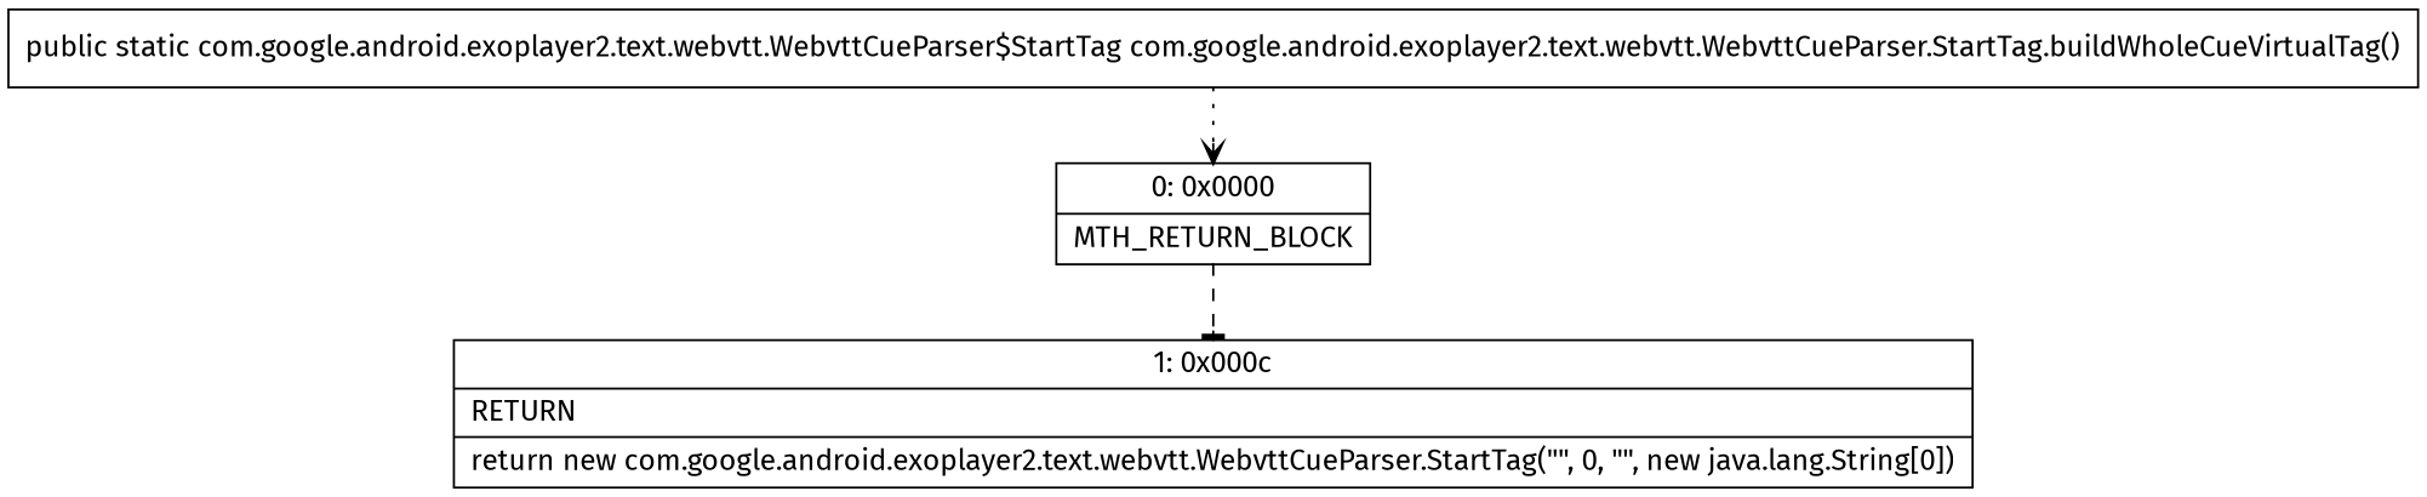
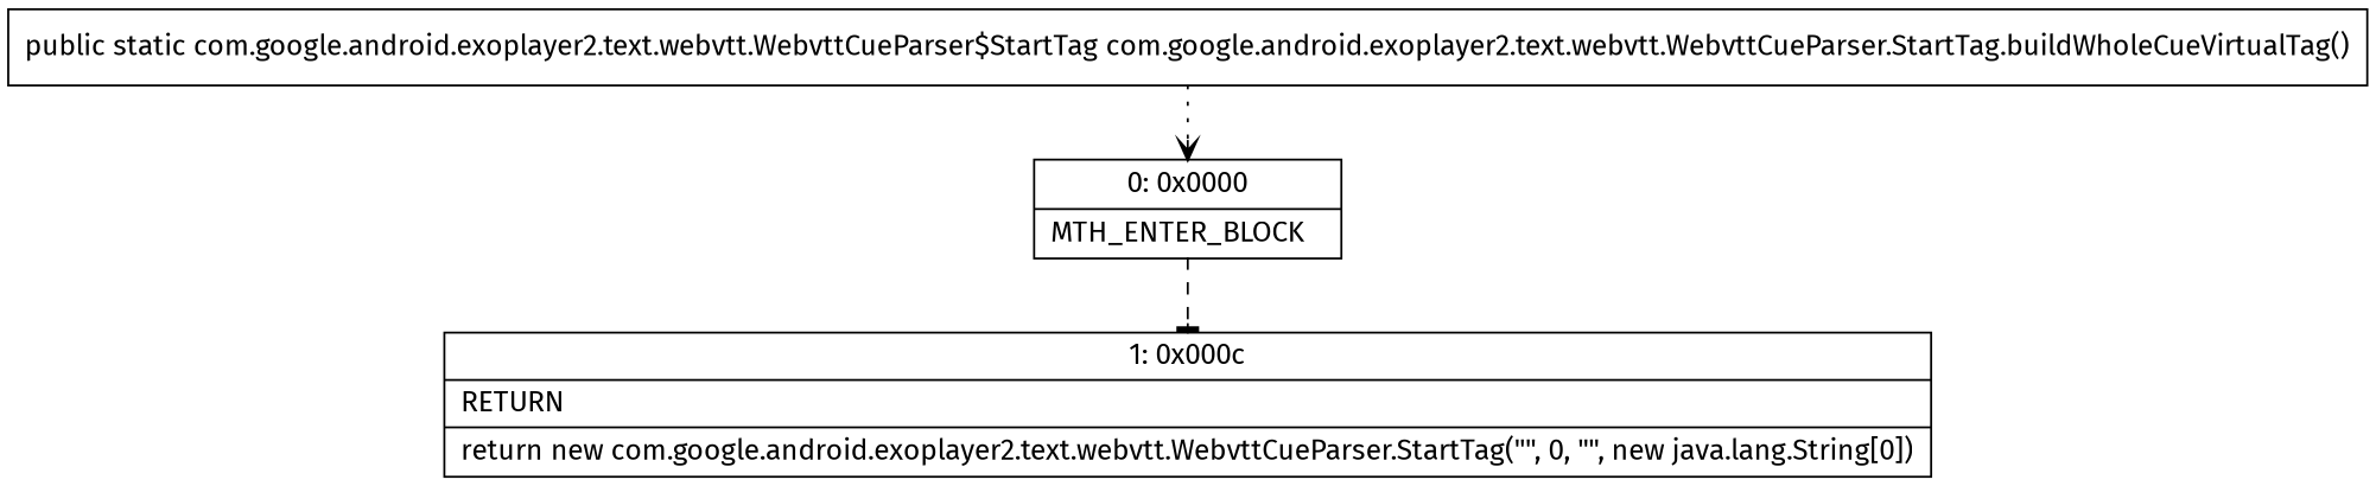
  digraph {
    fontname="Fira Sans"
    node [shape=record fontname="Fira Sans"]
    edge [fontname="Fira Sans"]
-   n1 [label="{0\:\ 0x0000|MTH_RETURN_BLOCK\l}"]
+   n1 [label="{0\:\ 0x0000|MTH_ENTER_BLOCK\l}"]
    n2 [label="{1\:\ 0x000c|RETURN\l|return new com.google.android.exoplayer2.text.webvtt.WebvttCueParser.StartTag(\"\", 0, \"\", new java.lang.String[0])\l}"]
    n3 [label="{public static com.google.android.exoplayer2.text.webvtt.WebvttCueParser$StartTag com.google.android.exoplayer2.text.webvtt.WebvttCueParser.StartTag.buildWholeCueVirtualTag() }"]
    n1 -> n2 [style=dashed arrowhead=tee]
    n3 -> n1 [style=dotted arrowhead=vee]
  }
